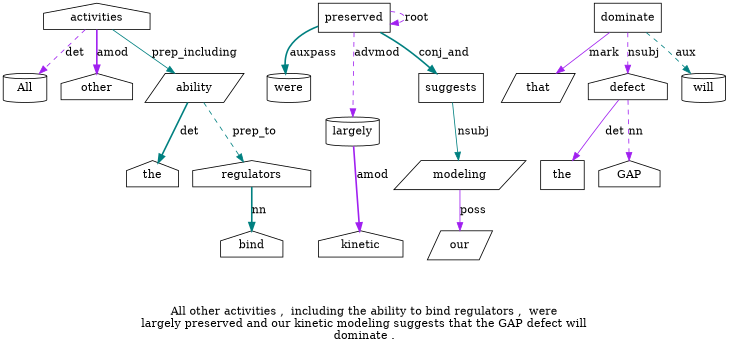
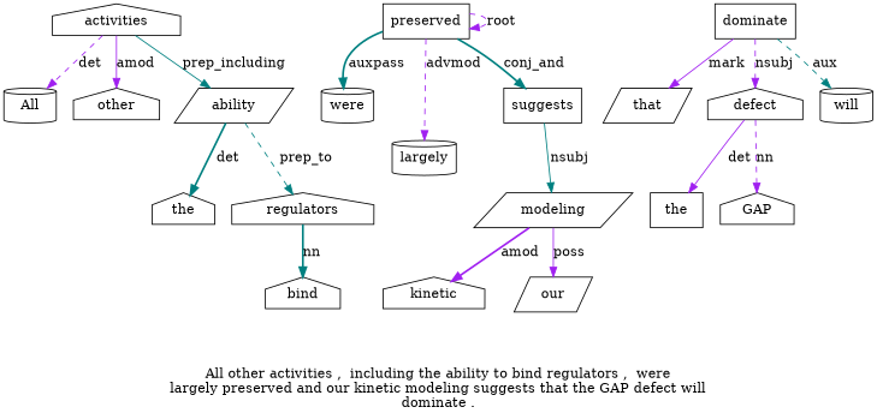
  digraph {
    label="All other activities ,  including the ability to bind regulators ,  were\nlargely preserved and our kinetic modeling suggests that the GAP defect will\ndominate ."
    node [fillcolor=white shape=house style=filled]
    edge [color=purple style=dashed]
    n1 [label=activities]
    n2 [label=All shape=cylinder]
    n3 [label=other]
    n4 [label=ability shape=parallelogram]
    n5 [label=the]
    n6 [label=regulators]
    n7 [label=preserved shape=box]
    n8 [label=were shape=cylinder]
    n9 [label=largely shape=cylinder]
    n10 [label=suggests shape=box]
    n11 [label=modeling shape=parallelogram]
    n12 [label=bind]
    n13 [label=our shape=parallelogram]
    n14 [label=kinetic]
    n15 [label=dominate shape=box]
    n16 [label=that shape=parallelogram]
    n17 [label=defect]
    n18 [label=will shape=cylinder]
    n19 [label=the shape=box]
    n20 [label=GAP]
    n1 -> n2 [label=det]
-   n1 -> n3 [label=amod style=bold]
+   n1 -> n3 [label=amod style=solid]
    n1 -> n4 [color=teal label=prep_including style=solid]
    n4 -> n5 [color=teal label=det style=bold]
    n4 -> n6 [color=teal label=prep_to]
    n6 -> n12 [color=teal label=nn style=bold]
    n7 -> n7 [label=root]
    n7 -> n8 [color=teal label=auxpass style=bold]
    n7 -> n9 [label=advmod]
    n7 -> n10 [color=teal label=conj_and style=bold]
    n10 -> n11 [color=teal label=nsubj style=solid]
    n11 -> n13 [label=poss style=solid]
-   n9 -> n14 [label=amod style=bold]
+   n11 -> n14 [label=amod style=bold]
    n15 -> n16 [label=mark style=solid]
    n15 -> n17 [label=nsubj]
    n15 -> n18 [color=teal label=aux]
    n17 -> n19 [label=det style=solid]
    n17 -> n20 [label=nn]
  }
